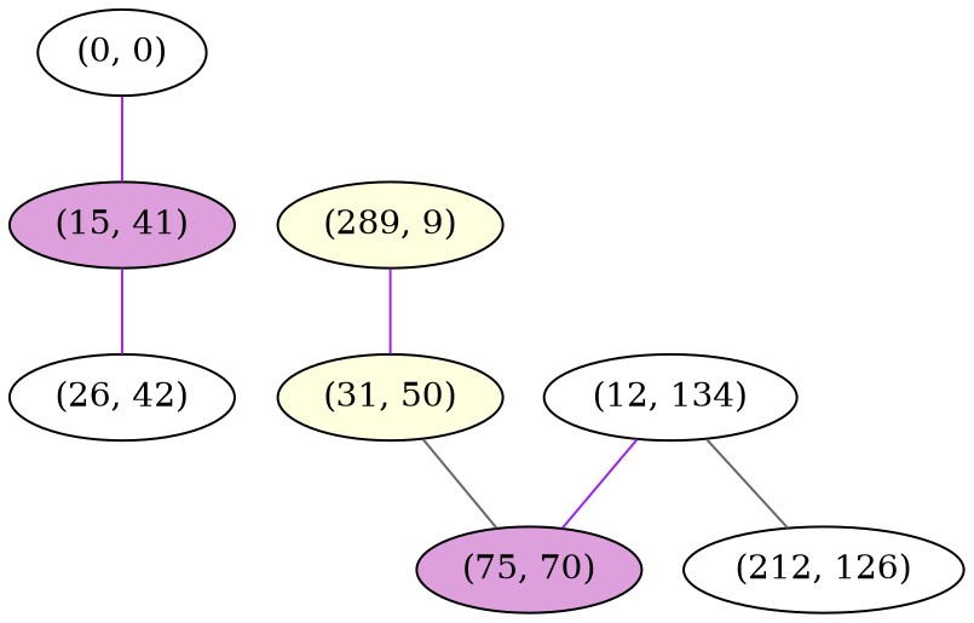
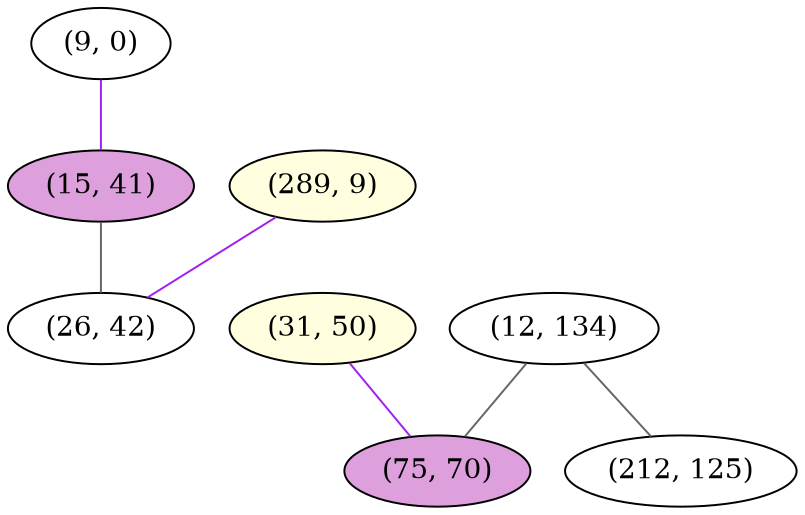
  graph {
    node [fillcolor=white style=filled]
    edge [color=gray40 weight=1]
    "(15, 41)" [fillcolor=plum]
-   "(0, 0)"
+   "(0, 0)" [label="(9, 0)"]
    "(26, 42)"
    "(31, 50)" [fillcolor=lightyellow]
    n5 [fillcolor=plum label="(75, 70)"]
    n6 [fillcolor=lightyellow label="(289, 9)"]
    "(12, 134)"
-   "(212, 125)" [label="(212, 126)"]
-   "(15, 41)" -- "(26, 42)" [color=purple]
+   "(212, 125)"
+   "(15, 41)" -- "(26, 42)"
    "(0, 0)" -- "(15, 41)" [color=purple weight=4]
-   "(31, 50)" -- n5
-   n6 -- "(31, 50)" [color=purple]
-   "(12, 134)" -- n5 [color=purple weight=2]
+   "(31, 50)" -- n5 [color=purple]
+   n6 -- "(26, 42)" [color=purple]
+   "(12, 134)" -- n5 [weight=2]
    "(12, 134)" -- "(212, 125)"
  }
